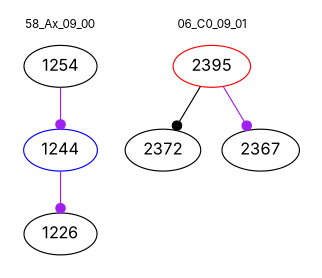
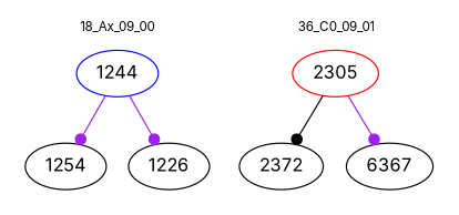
  digraph {
    fontname=Inter
    node [color=black fontname=Inter]
    edge [arrowhead=dot color=purple fontname=Inter]
    n1 [color=blue label=1244]
    n2 [label=1254]
    n3 [label=1226]
-   n4 [color=red label=2395]
+   n4 [color=red label=2305]
    n5 [label=2372]
-   n6 [label=2367]
+   n6 [label=6367]
    subgraph cluster_1 {
      color=white
      fontsize=10
-     label="58_Ax_09_00"
+     label="18_Ax_09_00"
      n1
      n2
      n3
    }
    subgraph cluster_2 {
      color=white
      fontsize=10
-     label="06_C0_09_01"
+     label="36_C0_09_01"
      n4
      n5
      n6
    }
-   n2 -> n1
+   n1 -> n2
    n1 -> n3
    n4 -> n5 [color=black]
    n4 -> n6
  }
